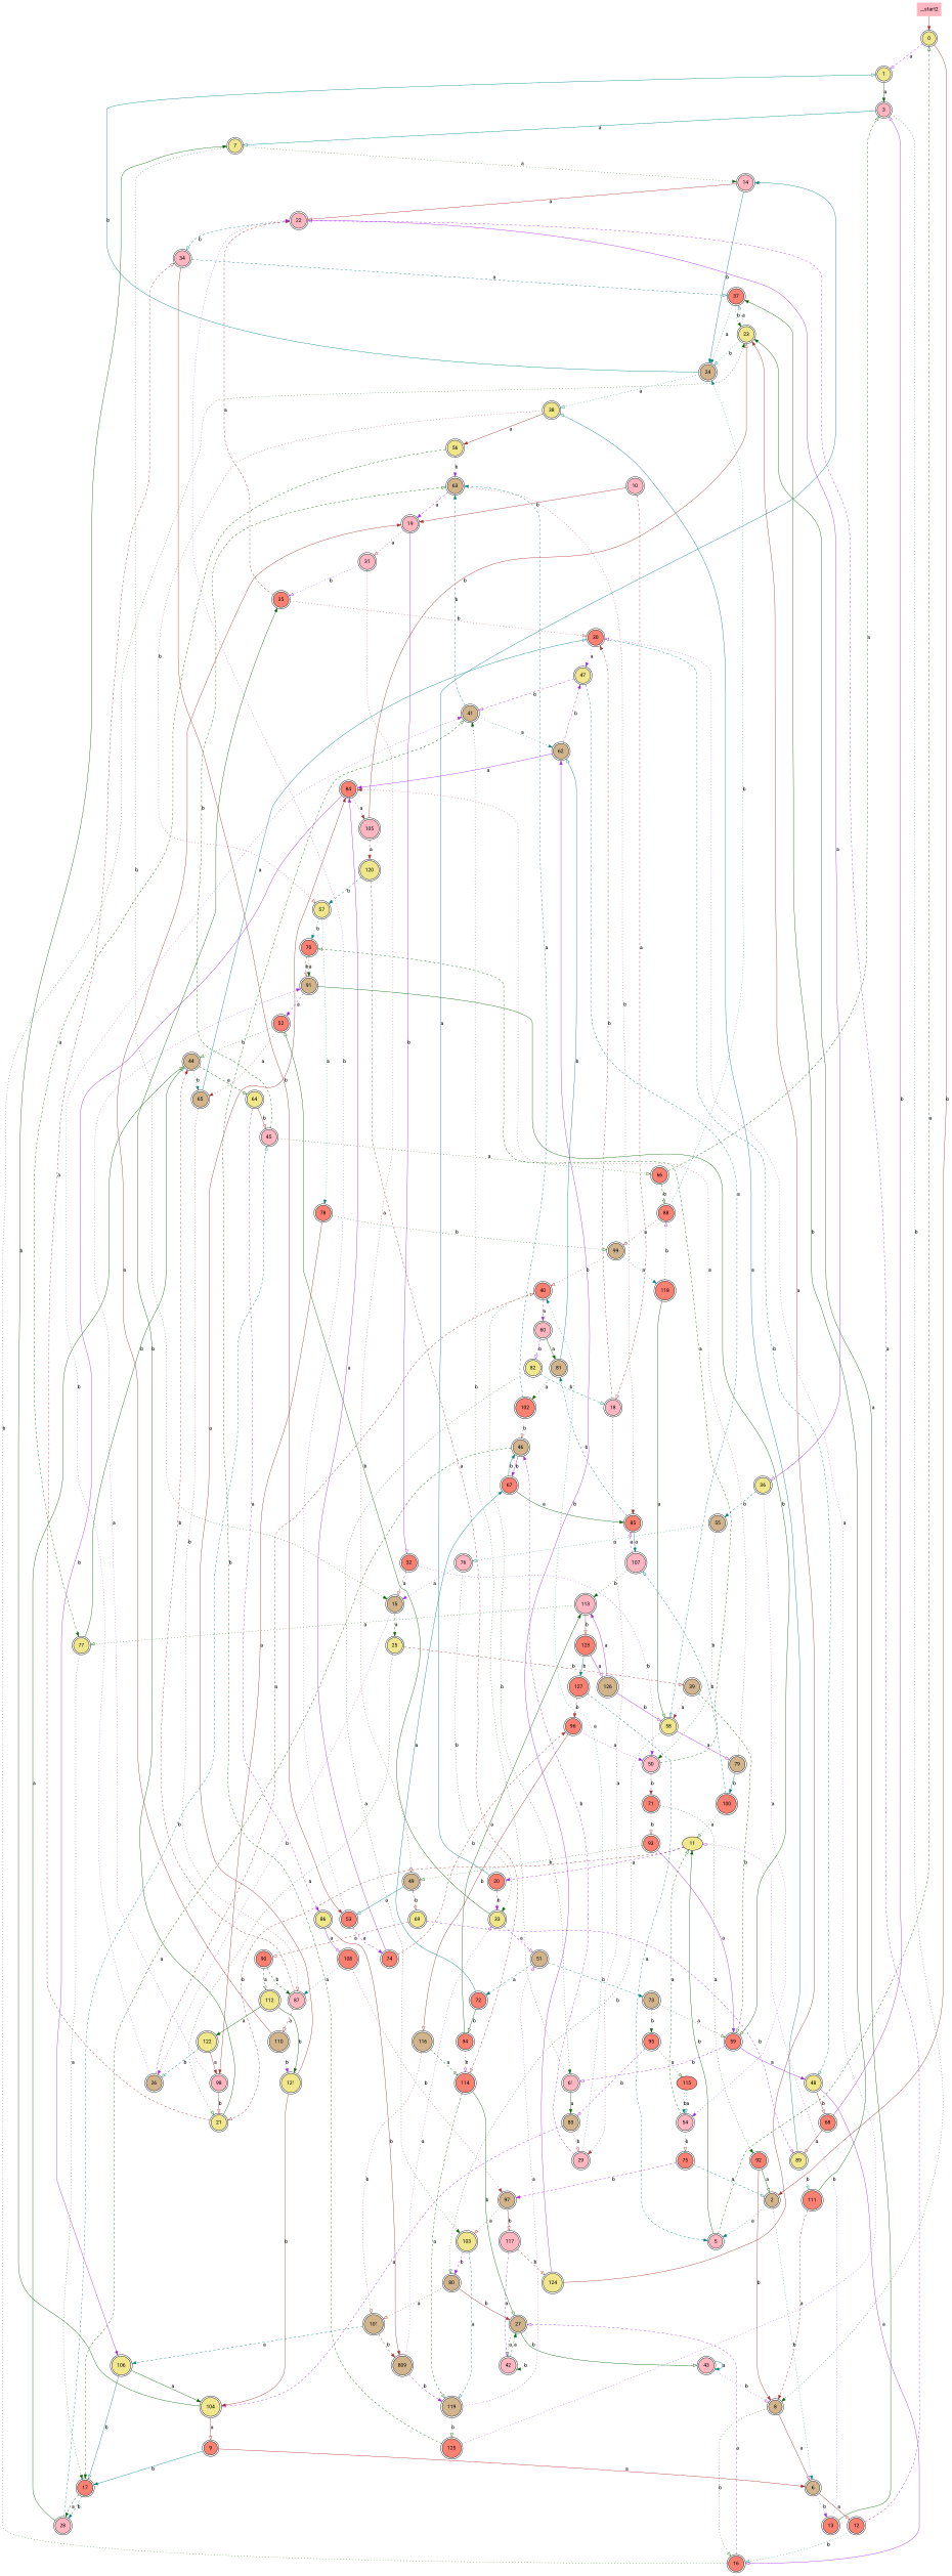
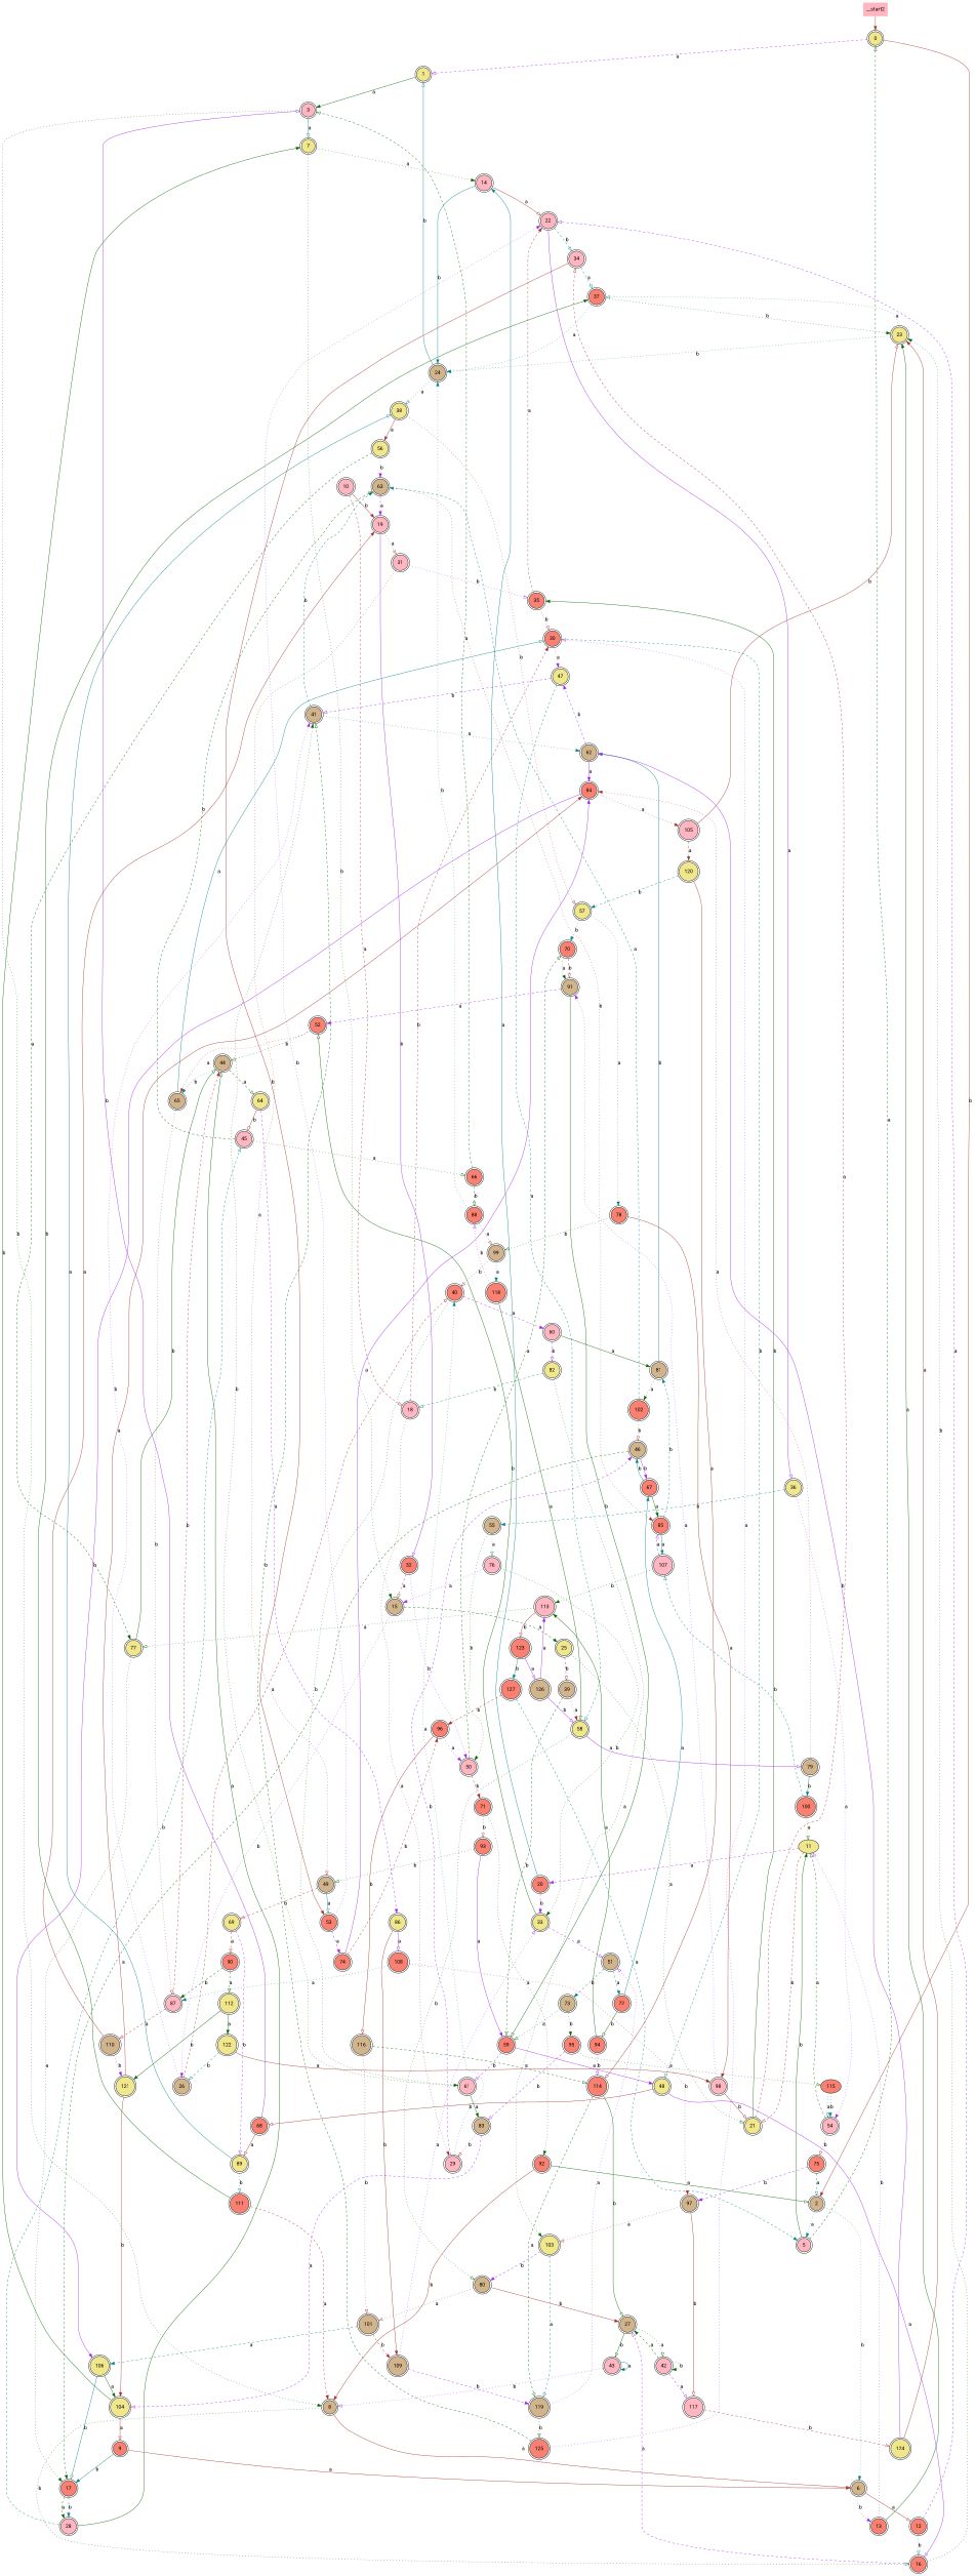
  digraph {
    fontname=Roboto
    node [fillcolor=salmon fontname=Roboto shape=doublecircle style=filled]
    edge [arrowhead=normal color=darkgreen fontname=Roboto style=dotted]
    n1 [fillcolor=lightpink label=__start2 shape=none]
    0 [fillcolor=khaki]
    1 [fillcolor=khaki]
    2 [fillcolor=tan]
    3 [fillcolor=lightpink]
    5 [fillcolor=lightpink]
    6 [fillcolor=tan]
    7 [fillcolor=khaki]
    8 [fillcolor=tan]
    11 [fillcolor=khaki shape=""]
    12
    13
    14 [fillcolor=lightpink]
    15 [fillcolor=tan]
    16
    9
    17
    10 [fillcolor=lightpink]
    18 [fillcolor=lightpink]
    19 [fillcolor=lightpink]
    20
    21 [fillcolor=khaki]
    22 [fillcolor=lightpink]
    23 [fillcolor=khaki]
    24 [fillcolor=tan]
    25 [fillcolor=khaki]
    26 [fillcolor=tan]
    27 [fillcolor=tan]
    28 [fillcolor=lightpink]
    29 [fillcolor=lightpink]
    30
    31 [fillcolor=lightpink]
    32
    33 [fillcolor=khaki]
    34 [fillcolor=lightpink]
    35
    36 [fillcolor=khaki]
    37
    38 [fillcolor=khaki]
    39 [fillcolor=tan]
    40
    41 [fillcolor=tan]
    42 [fillcolor=lightpink]
    43 [fillcolor=lightpink]
    44 [fillcolor=tan]
    45 [fillcolor=lightpink]
    46 [fillcolor=tan]
    47 [fillcolor=khaki]
    48 [fillcolor=khaki]
    49 [fillcolor=tan]
    50 [fillcolor=lightpink]
    51 [fillcolor=tan]
    52
    53
    54 [fillcolor=lightpink]
    55 [fillcolor=tan]
    56 [fillcolor=khaki]
    57 [fillcolor=khaki]
    58 [fillcolor=khaki]
    59
    60 [fillcolor=lightpink]
    61 [fillcolor=lightpink]
    62 [fillcolor=tan]
    63 [fillcolor=tan]
    64 [fillcolor=khaki]
    65 [fillcolor=tan]
    66
    67
    68
    69 [fillcolor=khaki]
    70
    71
    72
    73 [fillcolor=tan]
    74
    75
    76 [fillcolor=lightpink]
    77 [fillcolor=khaki]
    78
    79 [fillcolor=tan]
    80 [fillcolor=tan]
    81 [fillcolor=tan]
    82 [fillcolor=khaki]
    83 [fillcolor=tan]
    84
    85
    86 [fillcolor=khaki]
    87 [fillcolor=lightpink]
    88
    89 [fillcolor=khaki]
    90
    91 [fillcolor=tan]
    92
    93
    94
    95
    96
    97 [fillcolor=tan]
    98 [fillcolor=lightpink]
    99 [fillcolor=tan]
    100
    101 [fillcolor=tan]
    102
    103 [fillcolor=khaki]
    104 [fillcolor=khaki]
    105 [fillcolor=lightpink]
    106 [fillcolor=khaki]
    107 [fillcolor=lightpink]
    108
-   109 [fillcolor=tan label=809]
+   109 [fillcolor=tan]
    110 [fillcolor=tan]
    111
    112 [fillcolor=khaki]
    113 [fillcolor=lightpink]
    114
    115 [shape=""]
    116 [fillcolor=tan]
    117 [fillcolor=lightpink]
    118
    119 [fillcolor=tan]
    120 [fillcolor=khaki]
    121 [fillcolor=khaki]
    122 [fillcolor=khaki]
    123
    124 [fillcolor=khaki]
    125
    126 [fillcolor=tan]
    127
    n1 -> 0 [color=brown style=solid]
    0 -> 1 [arrowhead=onormal color=purple label=a style=dashed]
    0 -> 2 [color=brown label=b style=solid]
    1 -> 3 [label=a style=solid]
    2 -> 5 [color=teal label=a]
    2 -> 6 [color=teal label=b]
    3 -> 7 [arrowhead=onormal color=teal label=a style=solid]
    3 -> 8 [label=b]
    5 -> 0 [arrowhead=onormal label=a style=dashed]
    5 -> 11 [label=b style=solid]
    6 -> 12 [arrowhead=onormal color=brown label=a style=solid]
    6 -> 13 [color=purple label=b]
    7 -> 14 [label=a]
    7 -> 15 [label=b]
    8 -> 6 [arrowhead=onormal color=brown label=a style=solid]
    8 -> 16 [arrowhead=onormal label=b]
    11 -> 20 [color=purple label=a style=dashed]
    11 -> 21 [arrowhead=onormal color=brown label=b style=dashed]
    12 -> 16 [arrowhead=onormal color=teal label=b]
    12 -> 22 [arrowhead=onormal color=purple label=a style=dashed]
    13 -> 11 [arrowhead=onormal color=purple label=b]
    13 -> 23 [label=a style=solid]
    14 -> 22 [arrowhead=onormal color=brown label=a style=solid]
    14 -> 24 [color=teal label=b style=solid]
    15 -> 25 [label=a style=dashed]
    15 -> 26 [color=purple label=b]
    16 -> 23 [label=b]
    16 -> 27 [arrowhead=onormal color=purple label=a style=dashed]
    9 -> 6 [color=brown label=a style=solid]
    9 -> 17 [color=teal label=b style=solid]
    17 -> 28 [label=a style=dashed]
    17 -> 28 [color=teal label=b style=dashed]
    10 -> 18 [arrowhead=onormal color=brown label=a style=dashed]
    10 -> 19 [color=brown label=b style=solid]
    18 -> 29 [color=brown label=a]
    18 -> 30 [color=brown label=b style=dashed]
    19 -> 31 [arrowhead=onormal color=brown label=a]
    19 -> 32 [arrowhead=onormal color=purple label=b style=solid]
    20 -> 14 [color=teal label=a style=solid]
    20 -> 33 [color=purple label=b style=dashed]
    21 -> 34 [arrowhead=onormal color=brown label=a style=dashed]
    21 -> 35 [label=b style=solid]
    22 -> 34 [arrowhead=onormal color=teal label=b style=dashed]
    22 -> 36 [arrowhead=onormal color=purple label=a style=solid]
    23 -> 24 [arrowhead=onormal color=teal label=b]
    23 -> 37 [arrowhead=onormal color=teal label=a]
    24 -> 1 [arrowhead=onormal color=teal label=b style=solid]
    24 -> 38 [arrowhead=onormal color=teal label=a]
    25 -> 21 [arrowhead=onormal label=a]
    25 -> 39 [arrowhead=onormal color=brown label=b style=dashed]
    26 -> 40 [arrowhead=onormal color=brown label=a style=dashed]
    26 -> 41 [color=purple label=b]
    27 -> 42 [arrowhead=onormal label=a]
    27 -> 43 [arrowhead=onormal label=b style=solid]
    28 -> 44 [arrowhead=onormal label=a style=solid]
    28 -> 45 [arrowhead=onormal color=teal label=b style=dashed]
    29 -> 40 [color=teal label=a]
    29 -> 46 [color=purple label=b style=dashed]
    30 -> 47 [color=purple label=a]
    30 -> 48 [arrowhead=onormal color=teal label=b style=dashed]
    31 -> 35 [arrowhead=onormal color=purple label=b]
    31 -> 49 [arrowhead=onormal color=brown label=a]
    32 -> 15 [arrowhead=onormal color=brown label=a style=dashed]
    32 -> 50 [color=purple label=b]
    33 -> 51 [arrowhead=onormal color=purple label=a style=dashed]
    33 -> 52 [arrowhead=onormal label=b style=solid]
    34 -> 37 [arrowhead=onormal color=teal label=a style=dashed]
    34 -> 53 [color=brown label=b style=solid]
    35 -> 22 [color=brown label=a style=dashed]
    35 -> 30 [arrowhead=onormal color=brown label=b]
    36 -> 54 [color=purple label=a]
    36 -> 55 [color=teal label=b style=dashed]
    37 -> 23 [label=b]
    37 -> 24 [color=teal label=a]
    38 -> 56 [color=brown label=a style=solid]
    38 -> 57 [arrowhead=onormal color=brown label=b]
    39 -> 58 [color=brown label=a]
    39 -> 59 [arrowhead=onormal label=b style=dashed]
    40 -> 60 [color=purple label=a style=dashed]
    40 -> 61 [label=b]
    41 -> 62 [color=teal label=a]
    41 -> 63 [color=teal label=b style=dashed]
    42 -> 27 [label=a style=dashed]
    42 -> 42 [label=b]
    43 -> 8 [arrowhead=onormal color=purple label=b]
    43 -> 43 [color=teal label=a style=solid]
    44 -> 64 [arrowhead=onormal label=a style=dashed]
    44 -> 65 [color=teal label=b]
    45 -> 63 [arrowhead=onormal label=b style=dashed]
    45 -> 66 [arrowhead=onormal label=a]
    46 -> 17 [label=a style=dashed]
    46 -> 67 [color=purple label=b style=solid]
    47 -> 41 [arrowhead=onormal color=purple label=b style=dashed]
    47 -> 58 [arrowhead=onormal color=teal label=a style=dashed]
    48 -> 16 [arrowhead=onormal color=purple label=a style=solid]
    48 -> 68 [arrowhead=onormal color=brown label=b style=solid]
    49 -> 53 [arrowhead=onormal color=teal label=a style=solid]
    49 -> 69 [arrowhead=onormal color=brown label=b style=dashed]
    50 -> 70 [arrowhead=onormal label=a style=dashed]
    50 -> 71 [color=brown label=b style=dashed]
    51 -> 72 [color=teal label=a style=dashed]
    51 -> 73 [color=teal label=b style=dashed]
    52 -> 44 [arrowhead=onormal label=b]
    52 -> 65 [color=brown label=a]
    53 -> 22 [color=purple label=b]
    53 -> 74 [color=purple label=a style=dashed]
    54 -> 11 [arrowhead=onormal label=a style=dashed]
    54 -> 75 [arrowhead=onormal color=brown label=b]
    55 -> 50 [label=b]
    55 -> 76 [arrowhead=onormal color=teal label=a]
    56 -> 63 [color=purple label=b]
    56 -> 77 [label=a style=dashed]
    57 -> 70 [color=teal label=b]
    57 -> 78 [color=teal label=a]
    58 -> 79 [arrowhead=onormal color=purple label=a style=solid]
    58 -> 80 [arrowhead=onormal label=b]
    59 -> 48 [color=purple label=a style=solid]
    59 -> 61 [arrowhead=onormal color=purple label=b style=dashed]
    60 -> 81 [label=a style=solid]
    60 -> 82 [arrowhead=onormal color=purple label=b style=dashed]
    61 -> 41 [label=b]
    61 -> 83 [label=a style=solid]
    62 -> 47 [color=purple label=b style=dashed]
    62 -> 84 [color=purple label=a style=solid]
    63 -> 19 [color=purple label=a style=dashed]
    63 -> 85 [color=brown label=b]
    64 -> 45 [arrowhead=onormal color=brown label=b style=solid]
    64 -> 86 [color=purple label=a style=dashed]
    65 -> 30 [arrowhead=onormal color=teal label=a style=solid]
    65 -> 87 [arrowhead=onormal color=brown label=b]
    66 -> 3 [arrowhead=onormal label=a style=dashed]
    66 -> 88 [arrowhead=onormal label=b style=dashed]
    67 -> 46 [color=teal label=b style=solid]
    67 -> 85 [label=a style=solid]
    68 -> 3 [arrowhead=onormal color=purple label=b style=solid]
    68 -> 89 [arrowhead=onormal color=brown label=a style=solid]
    69 -> 89 [arrowhead=onormal color=purple label=b style=dashed]
    69 -> 90 [arrowhead=onormal color=brown label=a style=dashed]
    70 -> 91 [label=a]
    70 -> 91 [arrowhead=onormal color=brown label=b style=dashed]
    71 -> 92 [label=a]
    71 -> 93 [arrowhead=onormal color=brown label=b]
    72 -> 67 [color=teal label=a style=solid]
    72 -> 94 [arrowhead=onormal label=b style=solid]
    73 -> 59 [arrowhead=onormal label=a]
    73 -> 95 [label=b]
    74 -> 84 [color=purple label=a style=solid]
    74 -> 96 [color=brown label=b style=dashed]
    75 -> 2 [arrowhead=onormal color=teal label=a style=dashed]
    75 -> 97 [color=purple label=b style=dashed]
    76 -> 15 [color=purple label=a]
    76 -> 33 [label=b]
    77 -> 17 [label=a]
    77 -> 44 [arrowhead=onormal label=b style=solid]
    78 -> 98 [color=brown label=a style=solid]
    78 -> 99 [arrowhead=onormal label=b]
    79 -> 84 [color=brown label=a]
    79 -> 100 [color=teal label=b style=solid]
    80 -> 27 [color=brown label=b style=solid]
    80 -> 101 [arrowhead=onormal color=brown label=a]
    81 -> 62 [arrowhead=onormal color=teal label=b style=solid]
    81 -> 102 [label=a]
    82 -> 18 [arrowhead=onormal color=teal label=b style=dashed]
    82 -> 103 [label=a]
    83 -> 29 [arrowhead=onormal color=brown label=b]
    83 -> 104 [arrowhead=onormal color=purple label=a style=dashed]
    84 -> 105 [color=brown label=a]
    84 -> 106 [color=purple label=b style=solid]
    85 -> 81 [color=teal label=b style=dashed]
    85 -> 107 [color=teal label=a style=solid]
    86 -> 108 [arrowhead=onormal color=purple label=a style=solid]
    86 -> 109 [color=brown label=b style=solid]
    87 -> 44 [color=brown label=b style=dashed]
    87 -> 110 [arrowhead=onormal color=brown label=a style=dashed]
    88 -> 24 [color=teal label=b]
    88 -> 99 [arrowhead=onormal color=brown label=a]
    89 -> 38 [arrowhead=onormal color=teal label=a style=solid]
    89 -> 111 [arrowhead=onormal color=teal label=b]
    90 -> 87 [label=b style=dashed]
    90 -> 112 [arrowhead=onormal label=a style=dashed]
    91 -> 52 [color=purple label=a style=dashed]
    91 -> 59 [arrowhead=onormal label=b style=solid]
    92 -> 2 [arrowhead=onormal label=a style=solid]
    92 -> 8 [color=brown label=b style=solid]
    93 -> 49 [arrowhead=onormal label=b]
    93 -> 59 [color=purple label=a style=solid]
    94 -> 113 [label=a style=solid]
    94 -> 114 [arrowhead=onormal color=purple label=b]
    95 -> 83 [arrowhead=onormal color=purple label=b style=dashed]
    95 -> 115 [arrowhead=onormal label=a]
    96 -> 50 [color=purple label=a]
    96 -> 116 [arrowhead=onormal color=brown label=b style=solid]
    97 -> 103 [arrowhead=onormal color=brown label=a]
    97 -> 117 [arrowhead=onormal color=brown label=b style=solid]
    98 -> 21 [arrowhead=onormal color=brown label=b style=solid]
    98 -> 91 [color=purple label=a]
    99 -> 40 [arrowhead=onormal color=brown label=b]
    99 -> 118 [color=teal label=a]
    100 -> 11 [arrowhead=onormal label=a]
    100 -> 107 [arrowhead=onormal color=teal label=b style=dashed]
    101 -> 106 [color=teal label=a style=dashed]
    101 -> 109 [color=brown label=b style=dashed]
    102 -> 46 [arrowhead=onormal color=brown label=b]
    102 -> 63 [color=teal label=a style=dashed]
    103 -> 80 [color=purple label=b style=dashed]
    103 -> 119 [arrowhead=onormal color=teal label=a style=dashed]
    104 -> 7 [label=b style=solid]
    104 -> 9 [arrowhead=onormal color=brown label=a style=solid]
    105 -> 23 [arrowhead=onormal color=brown label=b style=solid]
    105 -> 120 [color=brown label=a style=dashed]
    106 -> 17 [arrowhead=onormal color=teal label=b style=solid]
    106 -> 104 [label=a style=solid]
    107 -> 85 [arrowhead=onormal color=purple label=a style=dashed]
    107 -> 113 [label=b]
    108 -> 87 [color=teal label=a]
    108 -> 97 [color=brown label=b]
    109 -> 33 [arrowhead=onormal color=purple label=a]
    109 -> 119 [color=purple label=b style=dashed]
    110 -> 19 [color=brown label=a style=solid]
    110 -> 121 [color=purple label=b]
    111 -> 8 [color=brown label=a style=dashed]
    111 -> 37 [label=b style=solid]
    112 -> 121 [label=b style=solid]
    112 -> 122 [label=a style=solid]
    113 -> 77 [arrowhead=onormal label=a]
    113 -> 123 [arrowhead=onormal color=brown label=b style=solid]
    114 -> 27 [arrowhead=onormal label=b style=solid]
    114 -> 119 [arrowhead=onormal label=a style=dashed]
    115 -> 54 [arrowhead=onormal color=teal label=a]
    115 -> 54 [color=teal label=b]
    116 -> 101 [arrowhead=onormal color=brown label=b]
    116 -> 114 [arrowhead=onormal label=a style=dashed]
-   117 -> 42 [arrowhead=onormal color=purple label=a style=dashed]
+   42 -> 117 [arrowhead=onormal color=purple label=a style=dashed]
    117 -> 124 [arrowhead=onormal color=brown label=b style=dashed]
    118 -> 58 [arrowhead=onormal label=a style=solid]
    118 -> 88 [arrowhead=onormal color=purple label=b]
    119 -> 51 [arrowhead=onormal color=purple label=a]
    119 -> 125 [arrowhead=onormal label=b]
    120 -> 57 [color=teal label=b style=dashed]
-   120 -> 114 [arrowhead=onormal color=brown label=a style=dashed]
+   120 -> 114 [arrowhead=onormal color=brown label=a style=solid]
    121 -> 84 [color=brown label=a style=solid]
    121 -> 104 [color=brown label=b style=solid]
    122 -> 26 [arrowhead=onormal color=teal label=b style=dashed]
    122 -> 98 [color=brown label=a style=solid]
    123 -> 126 [arrowhead=onormal color=purple label=a style=solid]
    123 -> 127 [color=teal label=b style=solid]
    124 -> 23 [color=brown label=a style=solid]
    124 -> 62 [color=purple label=b style=solid]
    125 -> 30 [arrowhead=onormal color=purple label=a]
    125 -> 41 [arrowhead=onormal label=b style=dashed]
    126 -> 58 [arrowhead=onormal color=purple label=b style=solid]
    126 -> 113 [color=purple label=a style=solid]
    127 -> 5 [color=teal label=a style=dashed]
    127 -> 96 [color=brown label=b style=dashed]
  }
